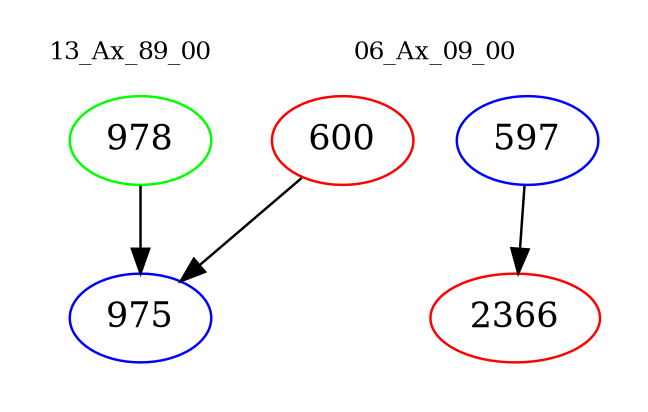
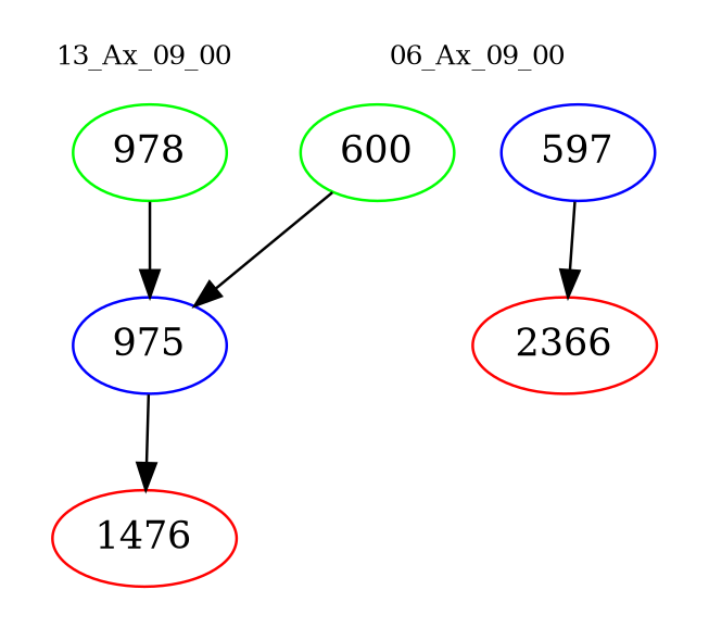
  digraph {
    node [color=green]
    edge [color=black]
    n1 [label=978]
    n2 [color=blue label=975]
-   n4 [color=red label=600]
+   n3 [color=red label=1476]
+   n4 [label=600]
    n5 [color=blue label=597]
    n6 [color=red label=2366]
    subgraph cluster_1 {
      color=white
      fontsize=10
-     label="13_Ax_89_00"
+     label="13_Ax_09_00"
      n1
      n2
+     n3
    }
    subgraph cluster_2 {
      color=white
      fontsize=10
      label="06_Ax_09_00"
      n4
      n5
      n6
    }
    n1 -> n2
+   n2 -> n3
    n4 -> n2
    n5 -> n6
  }
